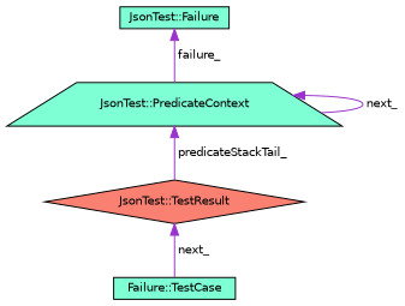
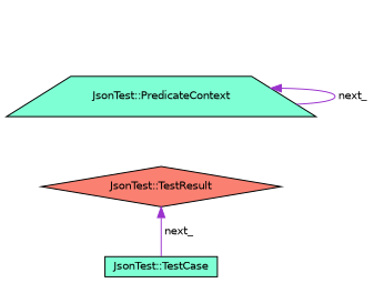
  digraph {
    node [color=black fillcolor=aquamarine fontname=Helvetica fontsize=10 shape=box style=filled]
    edge [color=darkorchid3 dir=back fontname=Helvetica fontsize=10 labelfontname=Helvetica labelfontsize=10 style=solid]
-   n1 [fontcolor=black height=0.2 label="Failure::TestCase" width=0.4]
+   n1 [fontcolor=black height=0.2 label="JsonTest::TestCase" width=0.4]
    n2 [fillcolor=salmon height=0.2 label="JsonTest::TestResult" shape=diamond width=0.4]
    n3 [height=0.2 label="JsonTest::PredicateContext" shape=trapezium width=0.4]
-   n4 [height=0.2 label="JsonTest::Failure" width=0.4]
    n2 -> n1 [label=" next_"]
-   n3 -> n2 [label=" predicateStackTail_"]
    n3 -> n3 [label=" next_"]
-   n4 -> n3 [label=" failure_"]
  }
